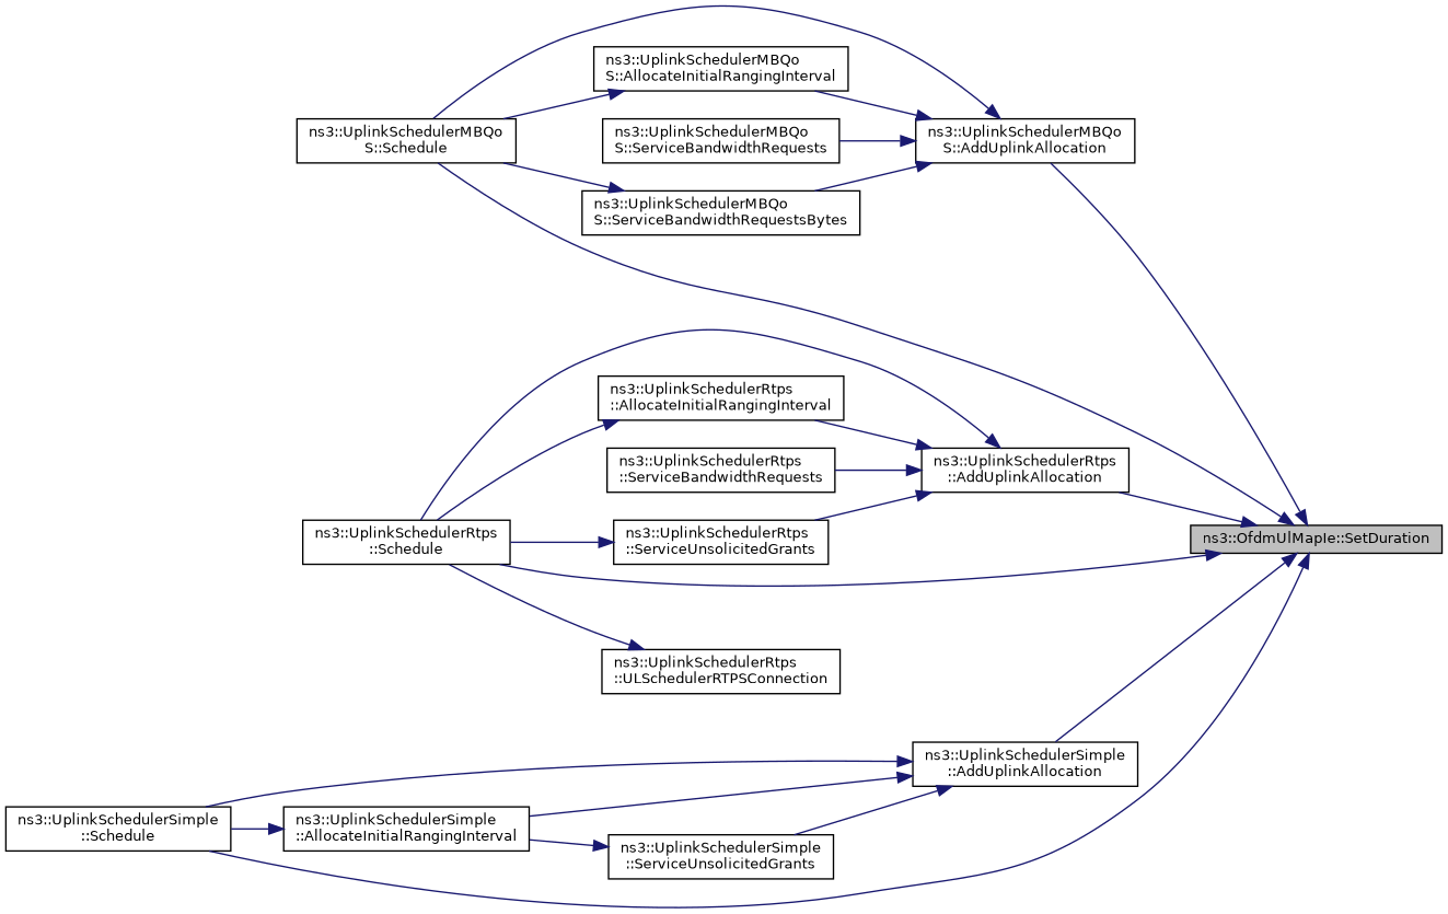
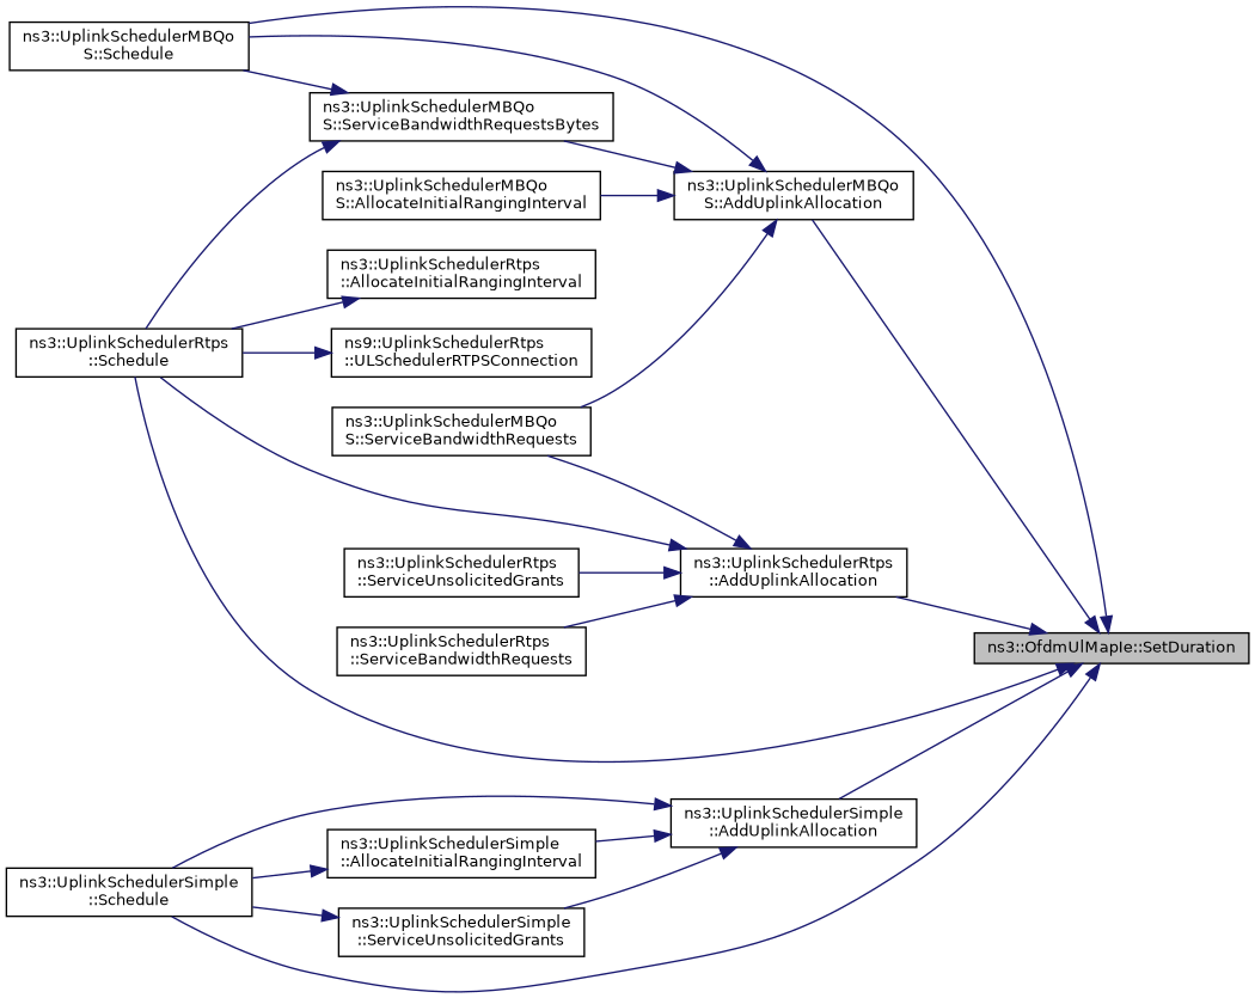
  digraph {
    rankdir=RL
    node [color=black fillcolor=white fontname=Helvetica fontsize=10 shape=record style=filled]
    edge [color=midnightblue dir=back fontname=Helvetica fontsize=10 labelfontname=Helvetica labelfontsize=10 style=solid]
    n1 [fillcolor=grey75 fontcolor=black height=0.2 label="ns3::OfdmUlMapIe::SetDuration" width=0.4]
    n2 [height=0.2 label="ns3::UplinkSchedulerMBQo\lS::AddUplinkAllocation" width=0.4]
    n3 [height=0.2 label="ns3::UplinkSchedulerMBQo\lS::Schedule" width=0.4]
    n4 [height=0.2 label="ns3::UplinkSchedulerRtps\l::AddUplinkAllocation" width=0.4]
    n5 [height=0.2 label="ns3::UplinkSchedulerRtps\l::Schedule" width=0.4]
    n6 [height=0.2 label="ns3::UplinkSchedulerSimple\l::AddUplinkAllocation" width=0.4]
    n7 [height=0.2 label="ns3::UplinkSchedulerSimple\l::Schedule" width=0.4]
    n8 [height=0.2 label="ns3::UplinkSchedulerMBQo\lS::AllocateInitialRangingInterval" width=0.4]
    n9 [height=0.2 label="ns3::UplinkSchedulerMBQo\lS::ServiceBandwidthRequests" width=0.4]
    n10 [height=0.2 label="ns3::UplinkSchedulerMBQo\lS::ServiceBandwidthRequestsBytes" width=0.4]
    n11 [height=0.2 label="ns3::UplinkSchedulerRtps\l::AllocateInitialRangingInterval" width=0.4]
    n12 [height=0.2 label="ns3::UplinkSchedulerRtps\l::ServiceBandwidthRequests" width=0.4]
    n13 [height=0.2 label="ns3::UplinkSchedulerRtps\l::ServiceUnsolicitedGrants" width=0.4]
    n14 [height=0.2 label="ns3::UplinkSchedulerSimple\l::AllocateInitialRangingInterval" width=0.4]
    n15 [height=0.2 label="ns3::UplinkSchedulerSimple\l::ServiceUnsolicitedGrants" width=0.4]
-   n16 [height=0.2 label="ns3::UplinkSchedulerRtps\l::ULSchedulerRTPSConnection" width=0.4]
+   n16 [height=0.2 label="ns9::UplinkSchedulerRtps\l::ULSchedulerRTPSConnection" width=0.4]
    n1 -> n2
    n1 -> n3
    n1 -> n4
    n1 -> n5
    n1 -> n6
    n1 -> n7
    n2 -> n3
    n2 -> n8
    n2 -> n9
    n2 -> n10
    n4 -> n5
-   n4 -> n11
+   n4 -> n9
    n4 -> n12
    n4 -> n13
    n6 -> n7
    n6 -> n14
    n6 -> n15
-   n8 -> n3
    n10 -> n3
    n11 -> n5
-   n13 -> n5
+   n10 -> n5
    n14 -> n7
-   n15 -> n14
+   n15 -> n7
    n16 -> n5
  }
